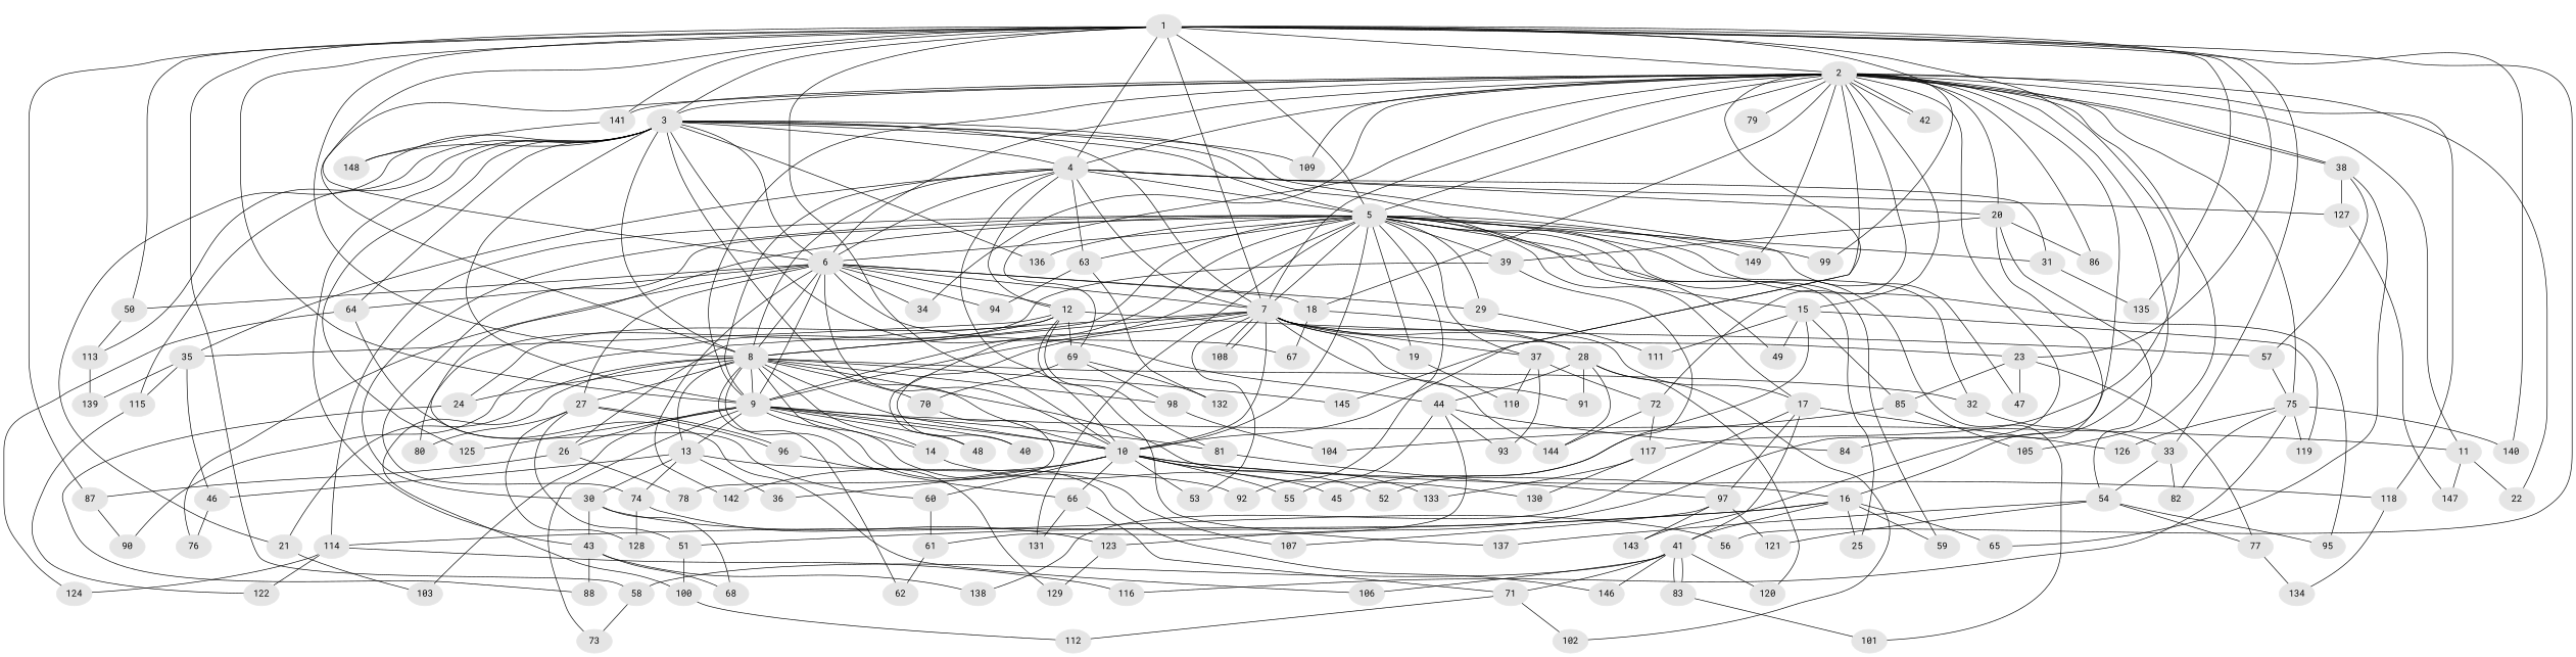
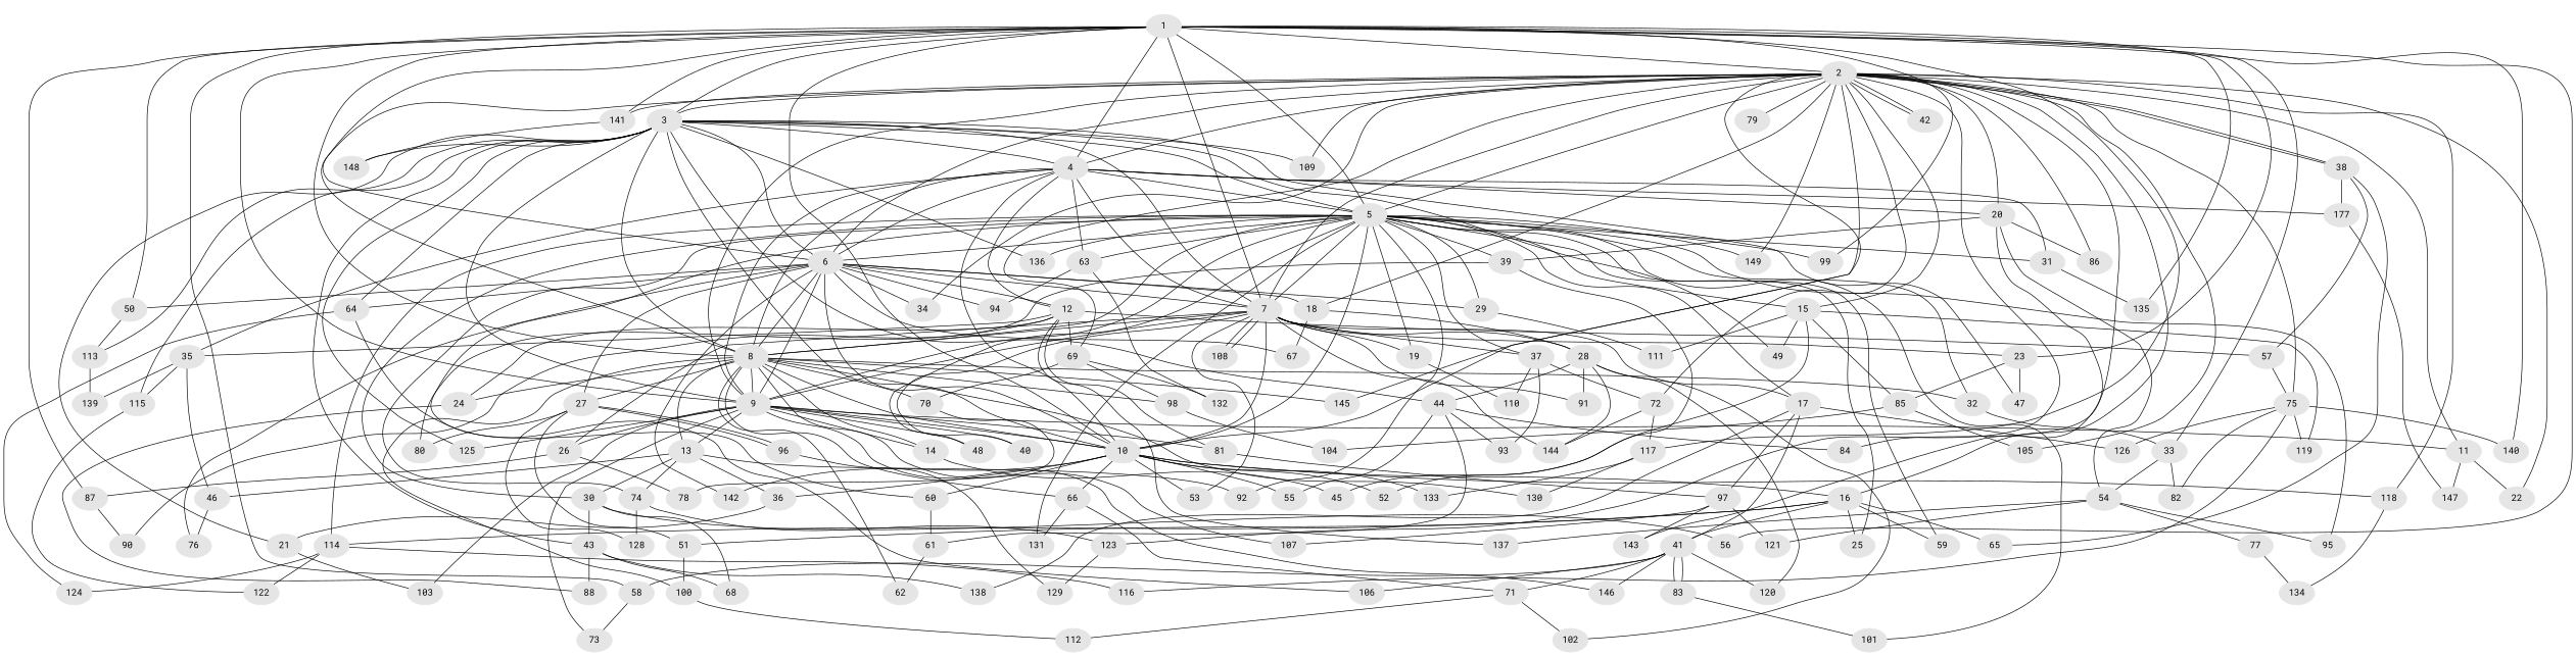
  graph {
    fontname="Roboto Mono"
    node [color=gray90 fontname="Roboto Mono" style=filled]
    edge [fontname="Roboto Mono"]
    1
    2
    3
    4
    5
    6
    7
    8
    9
    10
    23
    33
    50
    56
    58
    87
    99
    117
    135
    140
    141
    11
    15
    16
    18
    20
    22
    34
    38
    42
    69
    72
    75
    79
    84
    86
    105
    109
    118
    123
    145
    149
    21
    43
    44
    47
    49
    64
    113
    115
    125
    136
    148
    12
    31
    35
    63
-   127
+   127 [label=177]
    17
    19
    25
    29
    30
    32
    37
    39
    48
    59
    60
    74
    92
    95
    101
    114
    131
    27
    67
    76
    94
    142
    26
    28
    40
    53
    91
    108
    144
    13
    14
    24
    62
    66
    70
    98
    100
    107
    130
    73
    81
    103
    146
    36
    52
    55
    133
    85
    77
    54
    82
    90
    147
    45
    111
    119
    41
    51
    65
    143
    57
    132
    126
    116
    134
    129
    138
    88
    68
    93
    61
    106
    124
    139
    122
    137
    46
    97
    110
    80
    128
    96
    78
    102
    120
    71
    104
    112
    83
    121
    1 -- 2
    1 -- 3
    1 -- 4
    1 -- 5
    1 -- 6
    1 -- 7
    1 -- 8
    1 -- 9
    1 -- 10
    1 -- 23
    1 -- 33
    1 -- 50
    1 -- 56
    1 -- 58
    1 -- 87
    1 -- 99
    1 -- 117
    1 -- 135
    1 -- 140
    1 -- 141
    2 -- 3
    2 -- 4
    2 -- 5
    2 -- 6
    2 -- 7
    2 -- 8
    2 -- 9
    2 -- 10
    2 -- 141
    2 -- 11
    2 -- 15
    2 -- 16
    2 -- 18
    2 -- 20
    2 -- 22
    2 -- 34
    2 -- 38
    2 -- 38
    2 -- 42
    2 -- 42
    2 -- 69
    2 -- 72
    2 -- 75
    2 -- 79
    2 -- 84
    2 -- 86
    2 -- 105
    2 -- 109
    2 -- 118
    2 -- 123
    2 -- 145
    2 -- 149
    3 -- 4
    3 -- 5
    3 -- 6
    3 -- 7
    3 -- 8
    3 -- 9
    3 -- 10
    3 -- 109
    3 -- 21
    3 -- 43
    3 -- 44
    3 -- 47
    3 -- 49
    3 -- 64
    3 -- 113
    3 -- 115
    3 -- 125
    3 -- 136
    3 -- 148
    4 -- 5
    4 -- 6
    4 -- 7
    4 -- 8
    4 -- 9
    4 -- 10
    4 -- 20
    4 -- 12
    4 -- 31
    4 -- 35
    4 -- 63
    4 -- 127
    5 -- 6
    5 -- 7
    5 -- 8
    5 -- 9
    5 -- 10
    5 -- 99
    5 -- 15
    5 -- 149
    5 -- 136
    5 -- 31
    5 -- 63
    5 -- 17
    5 -- 19
    5 -- 25
    5 -- 29
    5 -- 30
    5 -- 32
    5 -- 37
    5 -- 39
    5 -- 48
    5 -- 59
    5 -- 60
    5 -- 74
    5 -- 92
    5 -- 95
    5 -- 101
    5 -- 114
    5 -- 131
    6 -- 7
    6 -- 8
    6 -- 9
    6 -- 10
    6 -- 50
    6 -- 18
    6 -- 34
    6 -- 64
    6 -- 12
    6 -- 29
    6 -- 27
    6 -- 67
    6 -- 76
    6 -- 94
    6 -- 142
    7 -- 8
    7 -- 9
    7 -- 10
    7 -- 23
    7 -- 17
    7 -- 19
    7 -- 37
    7 -- 26
    7 -- 28
    7 -- 40
    7 -- 53
    7 -- 91
    7 -- 108
    7 -- 108
    7 -- 144
    8 -- 9
    8 -- 10
    8 -- 145
-   8 -- 21
+   36 -- 21
    8 -- 32
    8 -- 27
    8 -- 13
    8 -- 14
    8 -- 24
    8 -- 62
    8 -- 66
    8 -- 70
    8 -- 98
    8 -- 100
    8 -- 107
    8 -- 130
    9 -- 10
    9 -- 11
    9 -- 125
    9 -- 48
    9 -- 26
    9 -- 40
    9 -- 13
    9 -- 14
    9 -- 73
    9 -- 81
    9 -- 103
    9 -- 146
    10 -- 16
    10 -- 118
    10 -- 60
    10 -- 142
    10 -- 53
    10 -- 66
    10 -- 36
    10 -- 52
    10 -- 55
    10 -- 133
    23 -- 47
    23 -- 85
-   23 -- 77
    33 -- 54
    33 -- 82
    50 -- 113
    58 -- 73
    87 -- 90
    117 -- 130
    117 -- 133
    141 -- 148
    11 -- 22
    11 -- 147
    15 -- 49
    15 -- 85
    15 -- 45
    15 -- 111
    15 -- 119
    16 -- 25
    16 -- 59
    16 -- 114
    16 -- 41
    16 -- 51
    16 -- 65
    18 -- 67
    18 -- 28
    20 -- 86
    20 -- 39
    20 -- 54
    20 -- 143
    38 -- 127
    38 -- 65
    38 -- 57
    69 -- 70
    69 -- 98
    69 -- 132
    72 -- 117
    72 -- 144
    75 -- 140
    75 -- 82
    75 -- 119
    75 -- 126
    75 -- 116
    118 -- 134
    123 -- 129
    21 -- 103
    43 -- 138
    43 -- 88
    43 -- 68
    44 -- 84
    44 -- 55
    44 -- 93
    44 -- 61
    64 -- 106
    64 -- 124
    113 -- 139
    115 -- 122
    12 -- 69
    12 -- 35
    12 -- 24
    12 -- 81
    12 -- 90
    12 -- 57
    12 -- 137
    31 -- 135
    35 -- 115
    35 -- 139
    35 -- 46
    63 -- 94
    63 -- 132
    127 -- 147
    17 -- 41
    17 -- 126
    17 -- 138
    17 -- 97
    19 -- 110
    29 -- 111
    30 -- 56
    30 -- 43
    30 -- 68
    32 -- 33
    37 -- 72
    37 -- 93
    37 -- 110
    39 -- 52
    39 -- 80
    60 -- 61
    74 -- 123
    74 -- 128
    114 -- 116
    114 -- 124
    114 -- 122
    27 -- 51
    27 -- 80
    27 -- 128
    27 -- 96
    27 -- 96
    26 -- 87
    26 -- 78
    28 -- 44
    28 -- 91
    28 -- 144
    28 -- 102
    28 -- 120
    13 -- 30
    13 -- 74
    13 -- 92
    13 -- 36
    13 -- 46
    14 -- 45
    24 -- 88
    66 -- 131
    66 -- 71
    70 -- 78
    98 -- 104
    100 -- 112
    81 -- 97
    85 -- 105
    85 -- 104
    77 -- 134
    54 -- 95
    54 -- 77
    54 -- 137
    54 -- 121
    41 -- 58
    41 -- 146
    41 -- 106
    41 -- 120
    41 -- 71
    41 -- 83
    41 -- 83
    51 -- 100
    57 -- 75
    61 -- 62
    46 -- 76
    97 -- 107
    97 -- 143
    97 -- 121
    96 -- 129
    71 -- 102
    71 -- 112
    83 -- 101
  }
